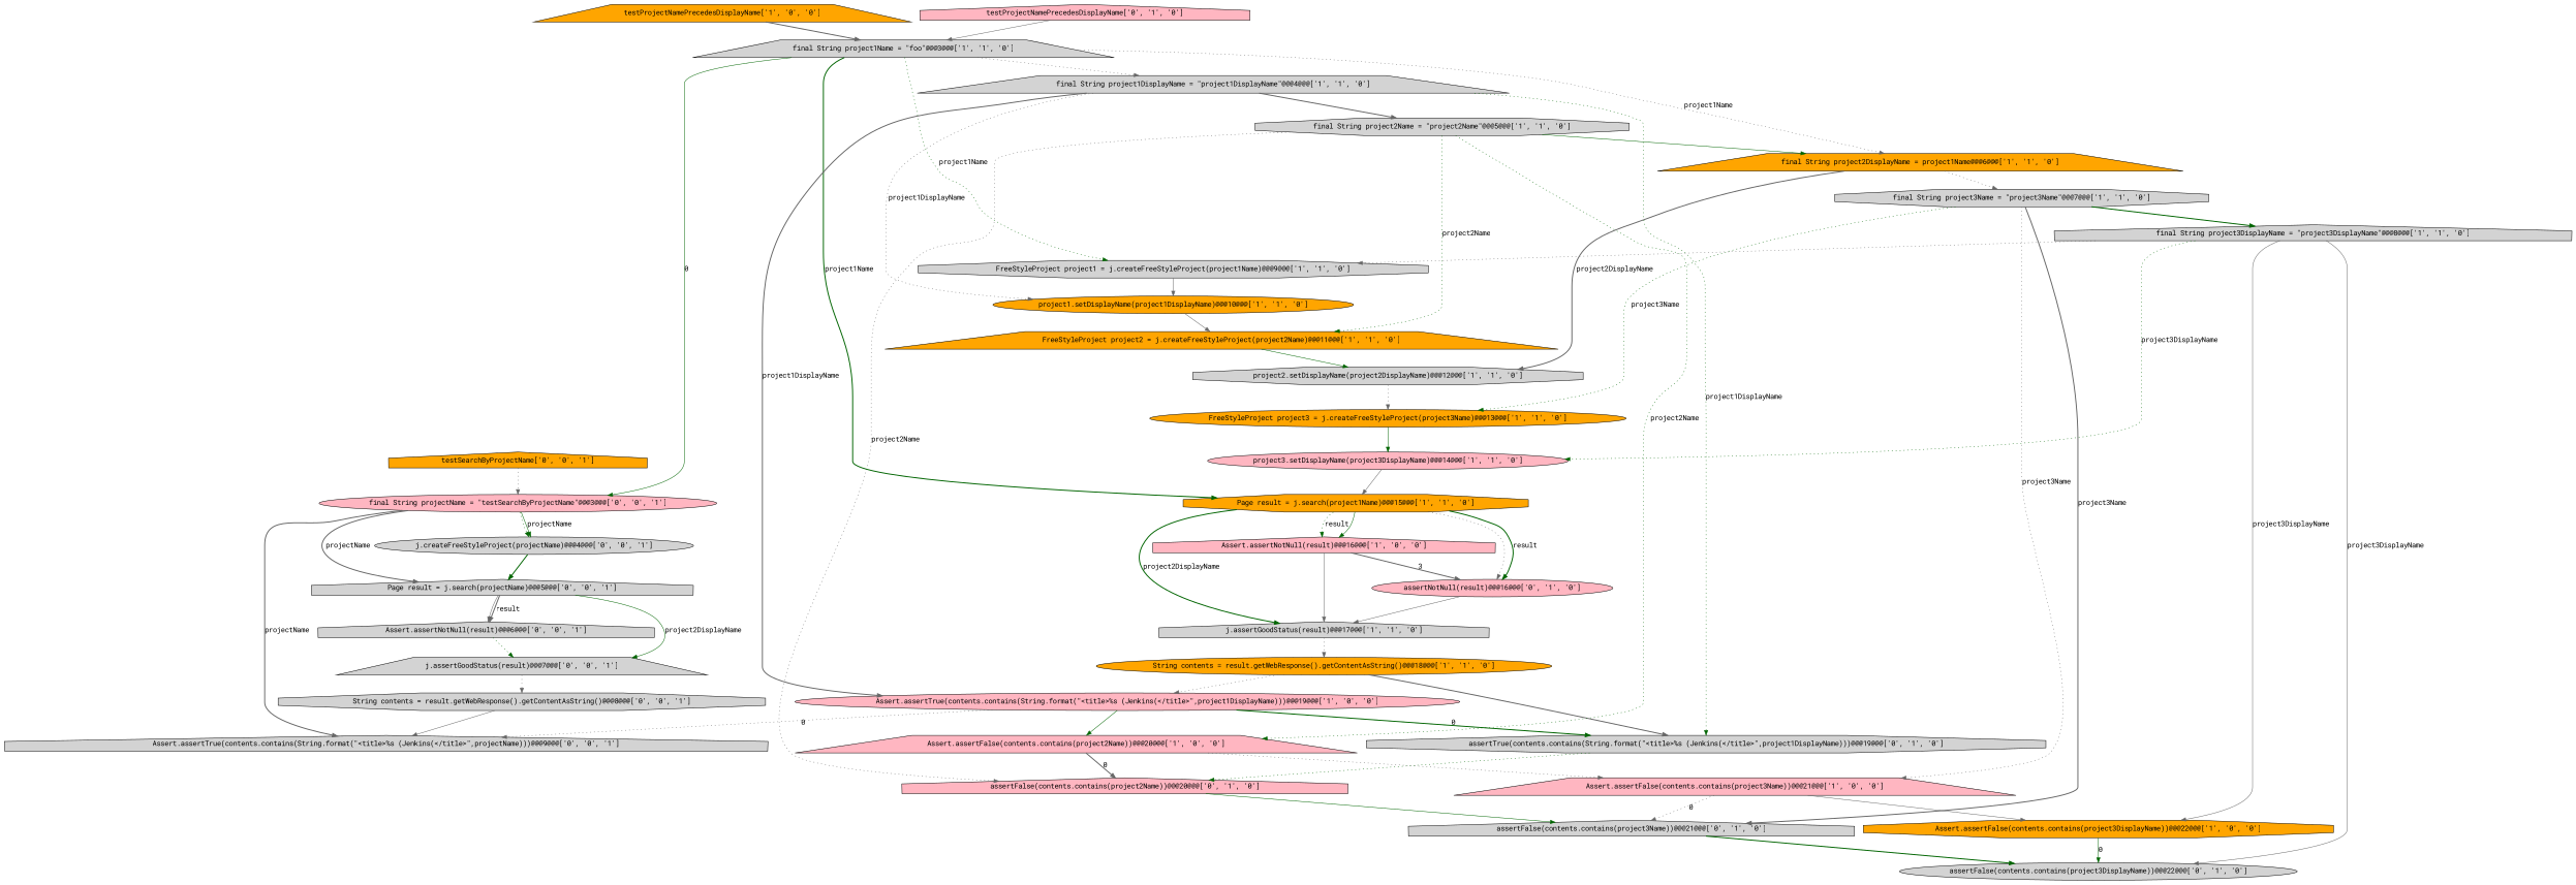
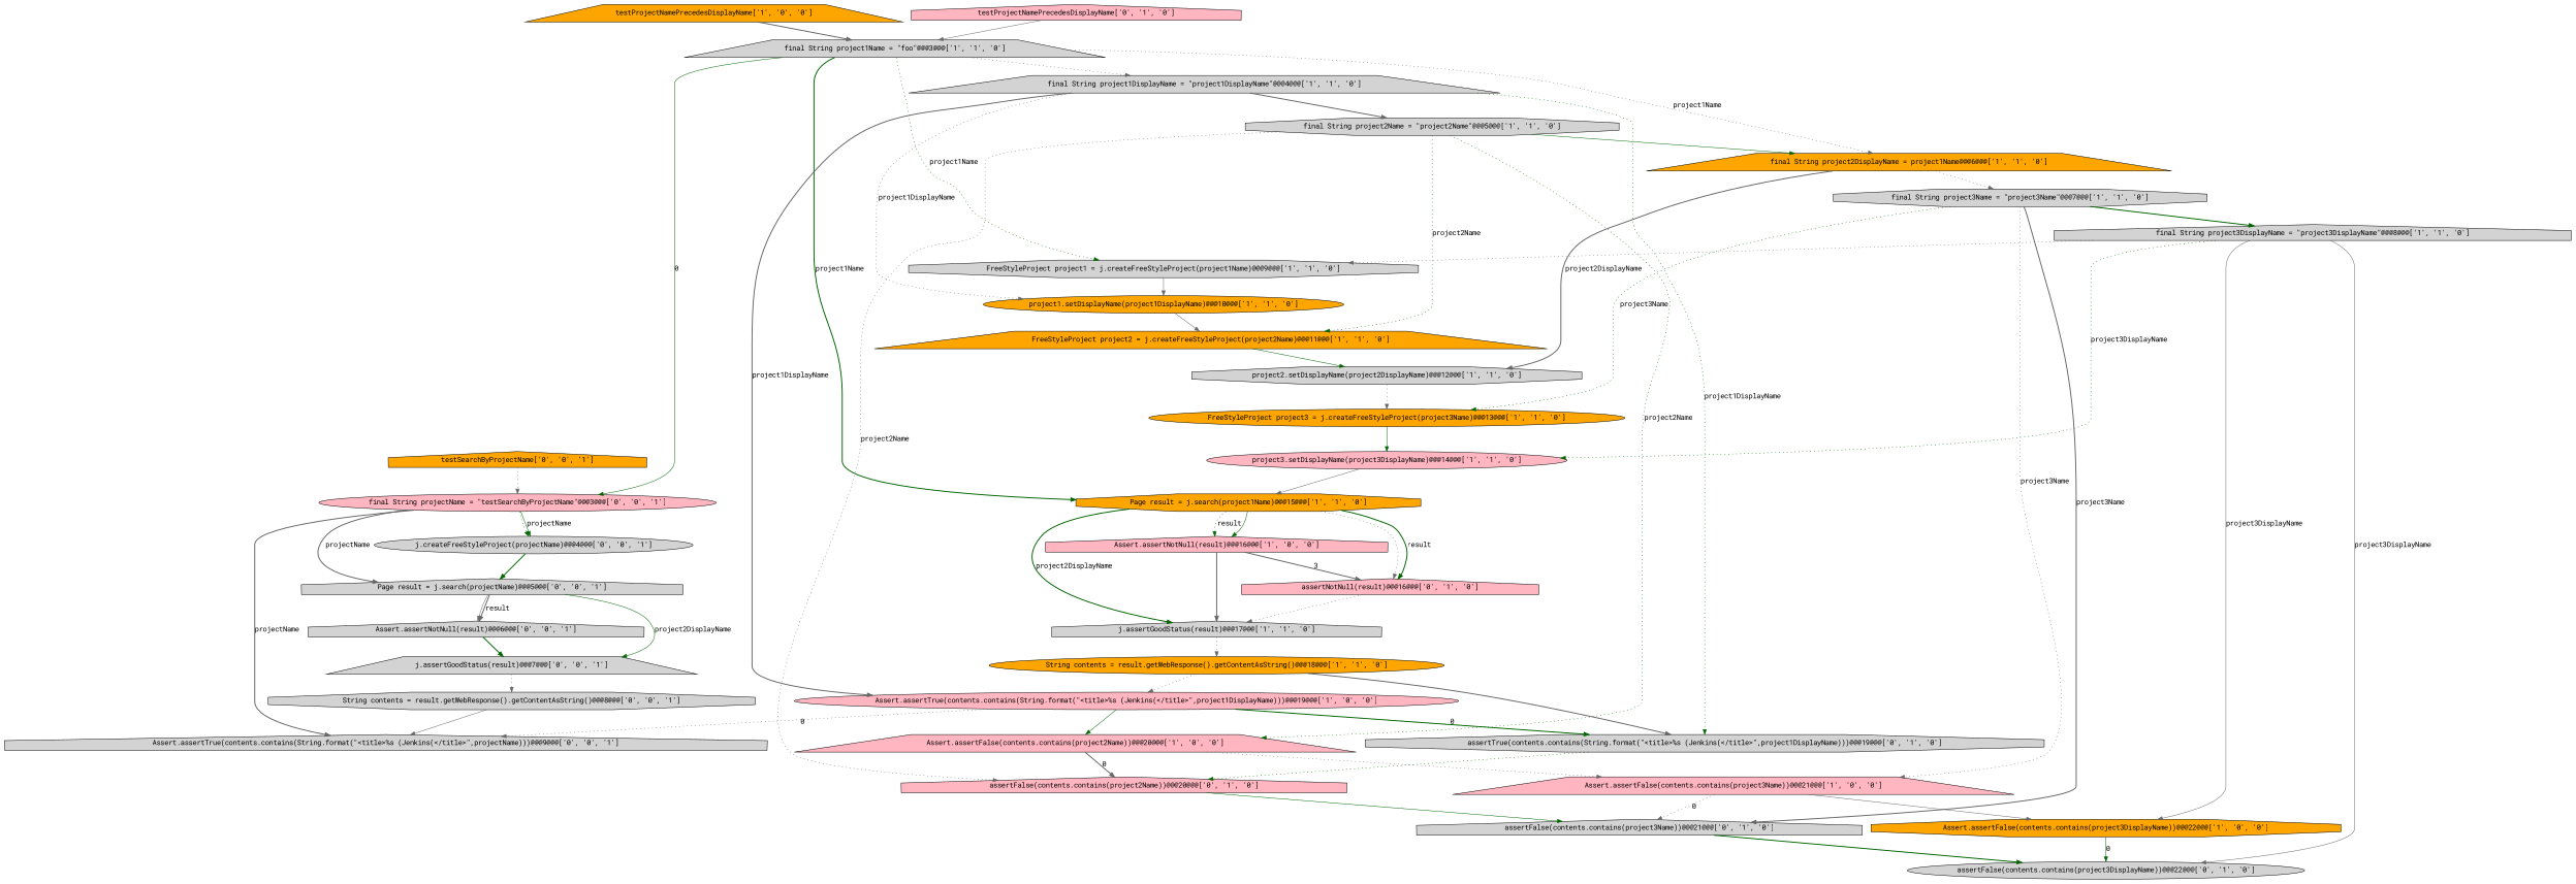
  digraph {
    fontname="Roboto Mono"
    node [fillcolor=lightgrey fontname="Roboto Mono" shape=house style=filled]
    edge [color=gray40 fontname="Roboto Mono" style=dotted]
    n1 [fillcolor=orange label="testSearchByProjectName['0', '0', '1']"]
    n2 [fillcolor=lightpink label="final String projectName = \"testSearchByProjectName\"@@@3@@@['0', '0', '1']" shape=ellipse]
    n3 [label="Page result = j.search(projectName)@@@5@@@['0', '0', '1']"]
    n4 [label="Assert.assertTrue(contents.contains(String.format(\"<title>%s (Jenkins(</title>\",projectName)))@@@9@@@['0', '0', '1']"]
    n5 [label="j.createFreeStyleProject(projectName)@@@4@@@['0', '0', '1']" shape=ellipse]
    n6 [label="j.assertGoodStatus(result)@@@7@@@['0', '0', '1']" shape=trapezium]
    n7 [label="Assert.assertNotNull(result)@@@6@@@['0', '0', '1']"]
    n8 [label="final String project3Name = \"project3Name\"@@@7@@@['1', '1', '0']" shape=octagon]
    n9 [fillcolor=lightpink label="Assert.assertFalse(contents.contains(project3Name))@@@21@@@['1', '0', '0']" shape=trapezium]
    n10 [fillcolor=orange label="FreeStyleProject project3 = j.createFreeStyleProject(project3Name)@@@13@@@['1', '1', '0']" shape=ellipse]
    n11 [label="final String project3DisplayName = \"project3DisplayName\"@@@8@@@['1', '1', '0']"]
    n12 [label="assertFalse(contents.contains(project3Name))@@@21@@@['0', '1', '0']"]
    n13 [fillcolor=orange label="Assert.assertFalse(contents.contains(project3DisplayName))@@@22@@@['1', '0', '0']" shape=octagon]
    n14 [fillcolor=lightpink label="project3.setDisplayName(project3DisplayName)@@@14@@@['1', '1', '0']" shape=ellipse]
    n15 [label="FreeStyleProject project1 = j.createFreeStyleProject(project1Name)@@@9@@@['1', '1', '0']" shape=octagon]
    n16 [label="assertFalse(contents.contains(project3DisplayName))@@@22@@@['0', '1', '0']" shape=ellipse]
    n17 [fillcolor=lightpink label="Assert.assertNotNull(result)@@@16@@@['1', '0', '0']"]
    n18 [label="j.assertGoodStatus(result)@@@17@@@['1', '1', '0']"]
-   n19 [fillcolor=lightpink label="assertNotNull(result)@@@16@@@['0', '1', '0']" shape=ellipse]
+   n19 [fillcolor=lightpink label="assertNotNull(result)@@@16@@@['0', '1', '0']"]
    n20 [fillcolor=orange label="String contents = result.getWebResponse().getContentAsString()@@@18@@@['1', '1', '0']" shape=ellipse]
    n21 [label="String contents = result.getWebResponse().getContentAsString()@@@8@@@['0', '0', '1']" shape=octagon]
    n22 [label="final String project2Name = \"project2Name\"@@@5@@@['1', '1', '0']" shape=octagon]
    n23 [fillcolor=lightpink label="assertFalse(contents.contains(project2Name))@@@20@@@['0', '1', '0']"]
    n24 [fillcolor=lightpink label="Assert.assertFalse(contents.contains(project2Name))@@@20@@@['1', '0', '0']" shape=trapezium]
    n25 [fillcolor=orange label="final String project2DisplayName = project1Name@@@6@@@['1', '1', '0']" shape=trapezium]
    n26 [fillcolor=orange label="FreeStyleProject project2 = j.createFreeStyleProject(project2Name)@@@11@@@['1', '1', '0']" shape=trapezium]
    n27 [label="project2.setDisplayName(project2DisplayName)@@@12@@@['1', '1', '0']" shape=octagon]
    n28 [fillcolor=orange label="testProjectNamePrecedesDisplayName['1', '0', '0']" shape=trapezium]
    n29 [label="final String project1Name = \"foo\"@@@3@@@['1', '1', '0']" shape=trapezium]
    n30 [label="final String project1DisplayName = \"project1DisplayName\"@@@4@@@['1', '1', '0']" shape=trapezium]
    n31 [fillcolor=orange label="Page result = j.search(project1Name)@@@15@@@['1', '1', '0']" shape=octagon]
    n32 [fillcolor=orange label="project1.setDisplayName(project1DisplayName)@@@10@@@['1', '1', '0']" shape=ellipse]
    n33 [fillcolor=lightpink label="Assert.assertTrue(contents.contains(String.format(\"<title>%s (Jenkins(</title>\",project1DisplayName)))@@@19@@@['1', '0', '0']" shape=ellipse]
    n34 [label="assertTrue(contents.contains(String.format(\"<title>%s (Jenkins(</title>\",project1DisplayName)))@@@19@@@['0', '1', '0']" shape=octagon]
    n35 [fillcolor=lightpink label="testProjectNamePrecedesDisplayName['0', '1', '0']"]
    n1 -> n2
    n2 -> n3 [label=projectName style=bold]
    n2 -> n4 [label=projectName style=bold]
    n2 -> n5 [color=darkgreen label=projectName style=solid]
    n2 -> n5 [color=darkgreen]
    n3 -> n6 [color=darkgreen label=project2DisplayName style=solid]
    n3 -> n7 [style=solid]
    n3 -> n7 [label=result style=bold]
    n5 -> n3 [color=darkgreen style=bold]
    n6 -> n21
-   n7 -> n6 [color=darkgreen]
+   n7 -> n6 [color=darkgreen style=bold]
    n8 -> n9 [label=project3Name]
    n8 -> n10 [color=darkgreen label=project3Name]
    n8 -> n11 [color=darkgreen style=bold]
    n8 -> n12 [label=project3Name style=bold]
    n9 -> n12 [label=0]
    n9 -> n13 [style=solid]
    n10 -> n14 [color=darkgreen style=solid]
    n11 -> n13 [label=project3DisplayName style=solid]
    n11 -> n14 [color=darkgreen label=project3DisplayName]
    n11 -> n15
    n11 -> n16 [label=project3DisplayName style=solid]
    n12 -> n16 [color=darkgreen style=bold]
    n13 -> n16 [color=darkgreen label=0 style=solid]
    n14 -> n31 [style=solid]
    n15 -> n32 [style=solid]
-   n17 -> n18 [style=solid]
+   n17 -> n18 [style=bold]
    n17 -> n19 [label=3 style=bold]
    n18 -> n20
-   n19 -> n18 [style=solid]
+   n19 -> n18
    n20 -> n33
    n20 -> n34 [style=bold]
    n21 -> n4 [style=solid]
    n22 -> n23 [label=project2Name]
    n22 -> n24 [color=darkgreen label=project2Name]
    n22 -> n25 [color=darkgreen style=solid]
    n22 -> n26 [color=darkgreen label=project2Name]
    n23 -> n12 [color=darkgreen style=solid]
    n24 -> n9
    n24 -> n23 [label=0 style=bold]
    n25 -> n8
    n25 -> n27 [label=project2DisplayName style=bold]
    n26 -> n27 [color=darkgreen style=solid]
    n27 -> n10
    n28 -> n29 [style=bold]
    n29 -> n2 [color=darkgreen label=0 style=solid]
    n29 -> n15 [color=darkgreen label=project1Name]
    n29 -> n25 [label=project1Name]
    n29 -> n30
    n29 -> n31 [color=darkgreen label=project1Name style=bold]
    n30 -> n22 [style=bold]
    n30 -> n32 [label=project1DisplayName]
    n30 -> n33 [label=project1DisplayName style=bold]
    n30 -> n34 [color=darkgreen label=project1DisplayName]
    n31 -> n17 [color=darkgreen label=result]
    n31 -> n17 [color=darkgreen style=solid]
    n31 -> n18 [color=darkgreen label=project2DisplayName style=bold]
    n31 -> n19
    n31 -> n19 [color=darkgreen label=result style=bold]
    n32 -> n26 [style=solid]
    n33 -> n4 [label=0]
    n33 -> n24 [color=darkgreen style=solid]
    n33 -> n34 [color=darkgreen label=0 style=bold]
    n34 -> n23 [color=darkgreen]
    n35 -> n29 [style=solid]
  }
